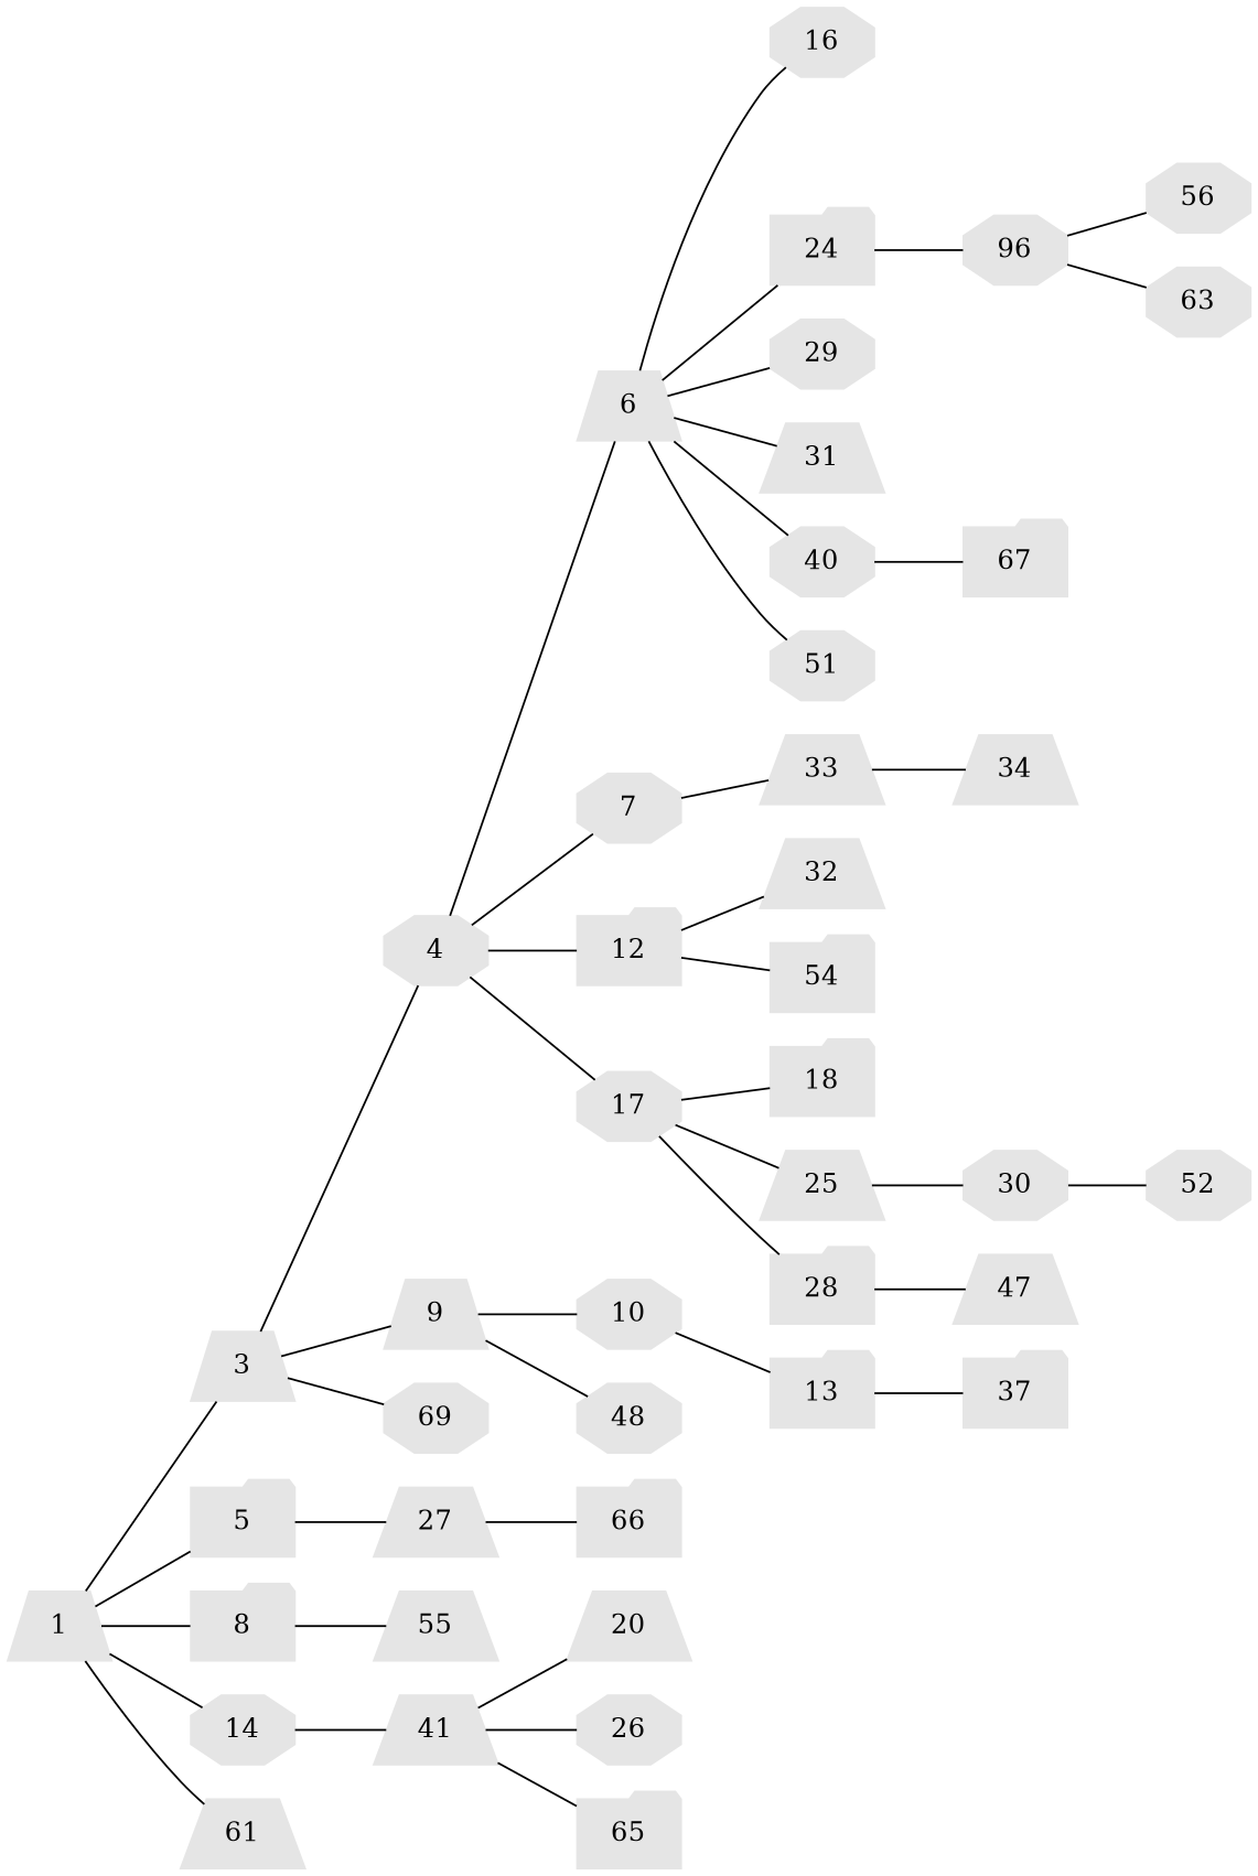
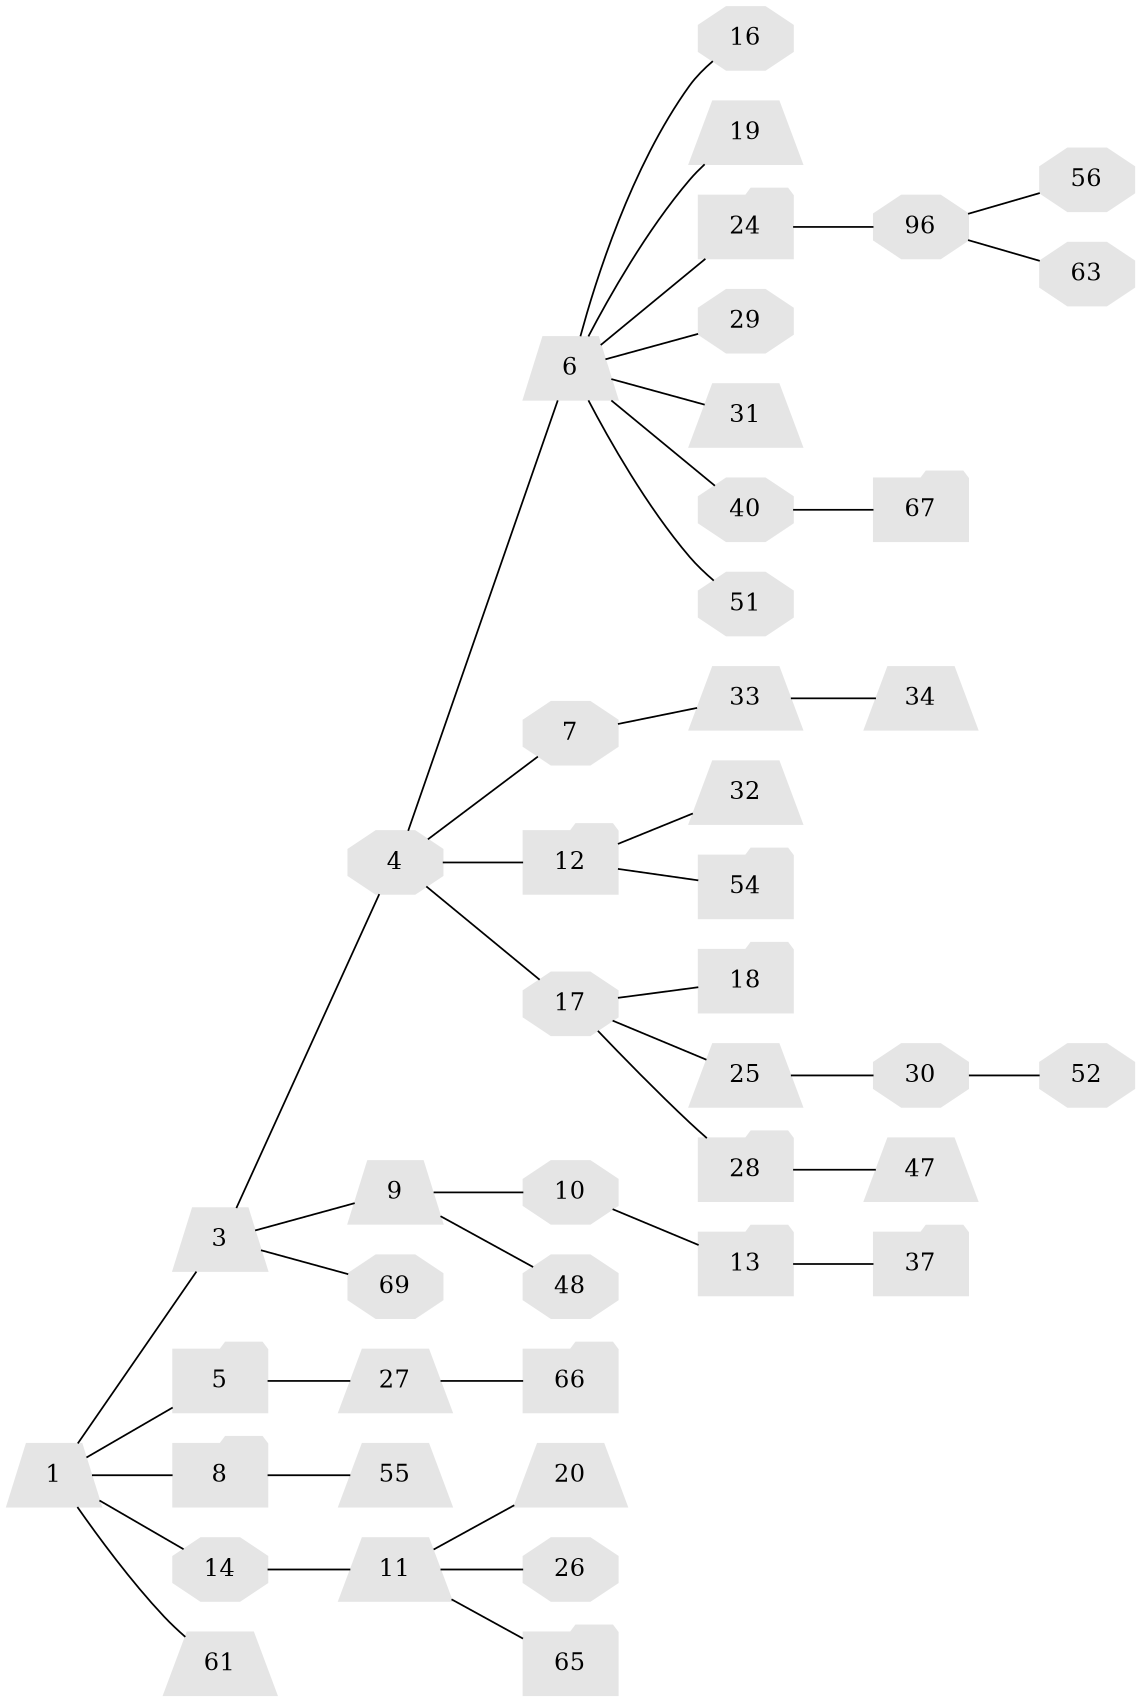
  graph {
    rankdir=LR
    node [color=gray90 shape=octagon style=filled]
    1 [shape=trapezium super="+2"]
    3 [shape=trapezium super="+64"]
    5 [shape=folder super="+21"]
    8 [shape=folder super="+23"]
    14
    61 [shape=trapezium]
    4
    9 [shape=trapezium]
    n9 [label=69]
    27 [shape=trapezium]
    55 [shape=trapezium]
-   11 [shape=trapezium super="+39" label=41]
+   11 [shape=trapezium super="+39"]
    20 [shape=trapezium super="+57"]
    26 [super="+35"]
    65 [shape=folder]
    6 [shape=trapezium super="+15"]
    7 [super="+46"]
    12 [shape=folder super="+38"]
    17 [super="+22"]
    10 [super="+41"]
    48 [super="+60"]
    16
+   19 [shape=trapezium]
    24 [shape=folder super="+59"]
    29 [super="+62"]
    31 [shape=trapezium]
    40 [super="+43"]
    51 [super="+69"]
    33 [shape=trapezium]
    32 [shape=trapezium]
    54 [shape=folder]
    18 [shape=folder super="+70"]
    25 [shape=trapezium super="+58"]
    28 [shape=folder super="+71"]
    66 [shape=folder]
    n36 [label=96 super="+44"]
    67 [shape=folder]
    34 [shape=trapezium super="+45"]
    13 [shape=folder super="+53"]
    37 [shape=folder super="+42"]
    30 [super="+50"]
    47 [shape=trapezium]
    56
    63
    52
    1 -- 3
    1 -- 5
    1 -- 8
    1 -- 14
    1 -- 61
    3 -- 4
    3 -- 9
    3 -- n9
    5 -- 27
    8 -- 55
    14 -- 11
    4 -- 6
    4 -- 7
    4 -- 12
    4 -- 17
    9 -- 10
    9 -- 48
    27 -- 66
    11 -- 20
    11 -- 26
    11 -- 65
    6 -- 16
+   6 -- 19
    6 -- 24
    6 -- 29
    6 -- 31
    6 -- 40
    6 -- 51
    7 -- 33
    12 -- 32
    12 -- 54
    17 -- 18
    17 -- 25
    17 -- 28
    10 -- 13
    24 -- n36
    40 -- 67
    33 -- 34
    25 -- 30
    28 -- 47
    n36 -- 56
    n36 -- 63
    13 -- 37
    30 -- 52
  }
